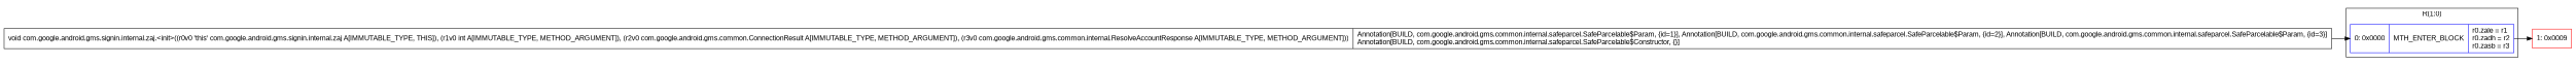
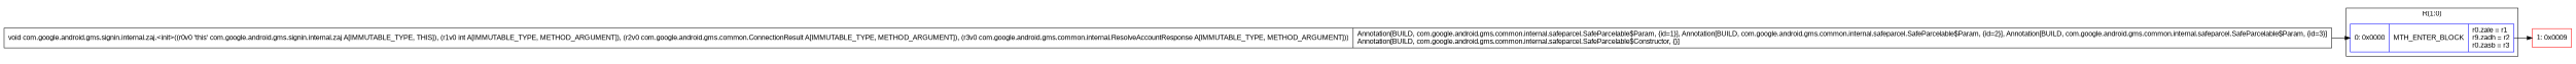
  digraph {
    rankdir=LR
    fontname="Liberation Sans"
    node [shape=record fontname="Liberation Sans"]
    edge [fontname="Liberation Sans"]
-   n1 [color=blue label="{0\:\ 0x0000|MTH_ENTER_BLOCK\l|r0.zale = r1\lr0.zadh = r2\lr0.zasb = r3\l}"]
+   n1 [color=blue label="{0\:\ 0x0000|MTH_ENTER_BLOCK\l|r0.zale = r1\lr9.zadh = r2\lr0.zasb = r3\l}"]
    n2 [color=red label="{1\:\ 0x0009}"]
    n3 [label="{void com.google.android.gms.signin.internal.zaj.\<init\>((r0v0 'this' com.google.android.gms.signin.internal.zaj A[IMMUTABLE_TYPE, THIS]), (r1v0 int A[IMMUTABLE_TYPE, METHOD_ARGUMENT]), (r2v0 com.google.android.gms.common.ConnectionResult A[IMMUTABLE_TYPE, METHOD_ARGUMENT]), (r3v0 com.google.android.gms.common.internal.ResolveAccountResponse A[IMMUTABLE_TYPE, METHOD_ARGUMENT]))  | Annotation[BUILD, com.google.android.gms.common.internal.safeparcel.SafeParcelable$Param, \{id=1\}], Annotation[BUILD, com.google.android.gms.common.internal.safeparcel.SafeParcelable$Param, \{id=2\}], Annotation[BUILD, com.google.android.gms.common.internal.safeparcel.SafeParcelable$Param, \{id=3\}]\lAnnotation[BUILD, com.google.android.gms.common.internal.safeparcel.SafeParcelable$Constructor, \{\}]\l}"]
    subgraph cluster_1 {
      label="R(1:0)"
      n1
    }
    n1 -> n2
    n3 -> n1
  }
